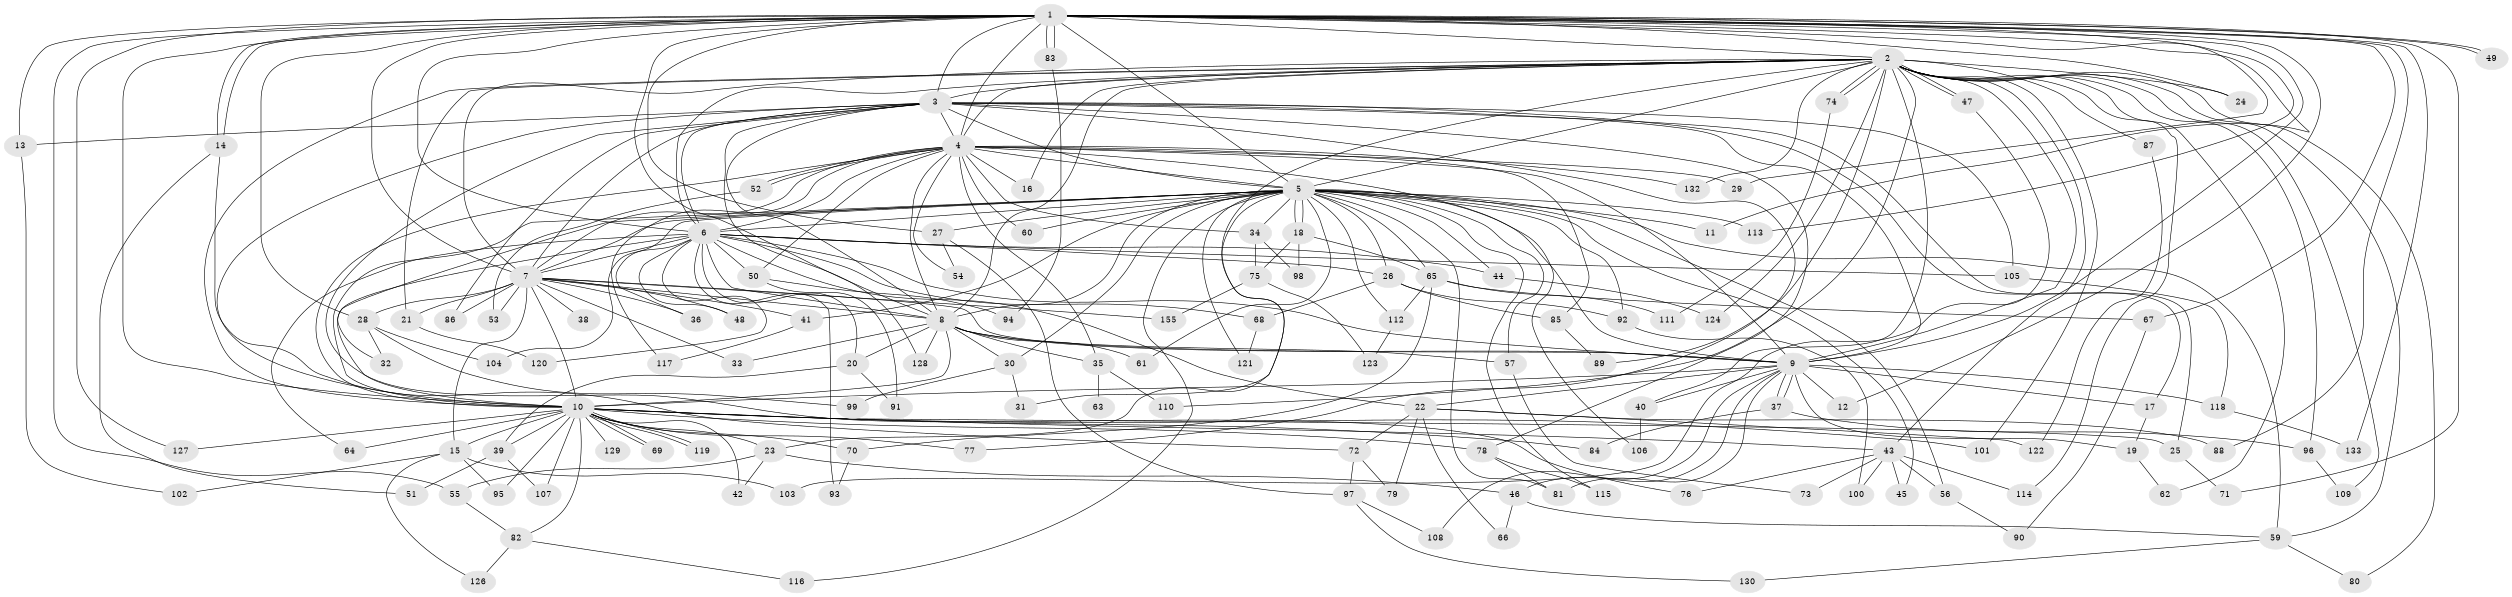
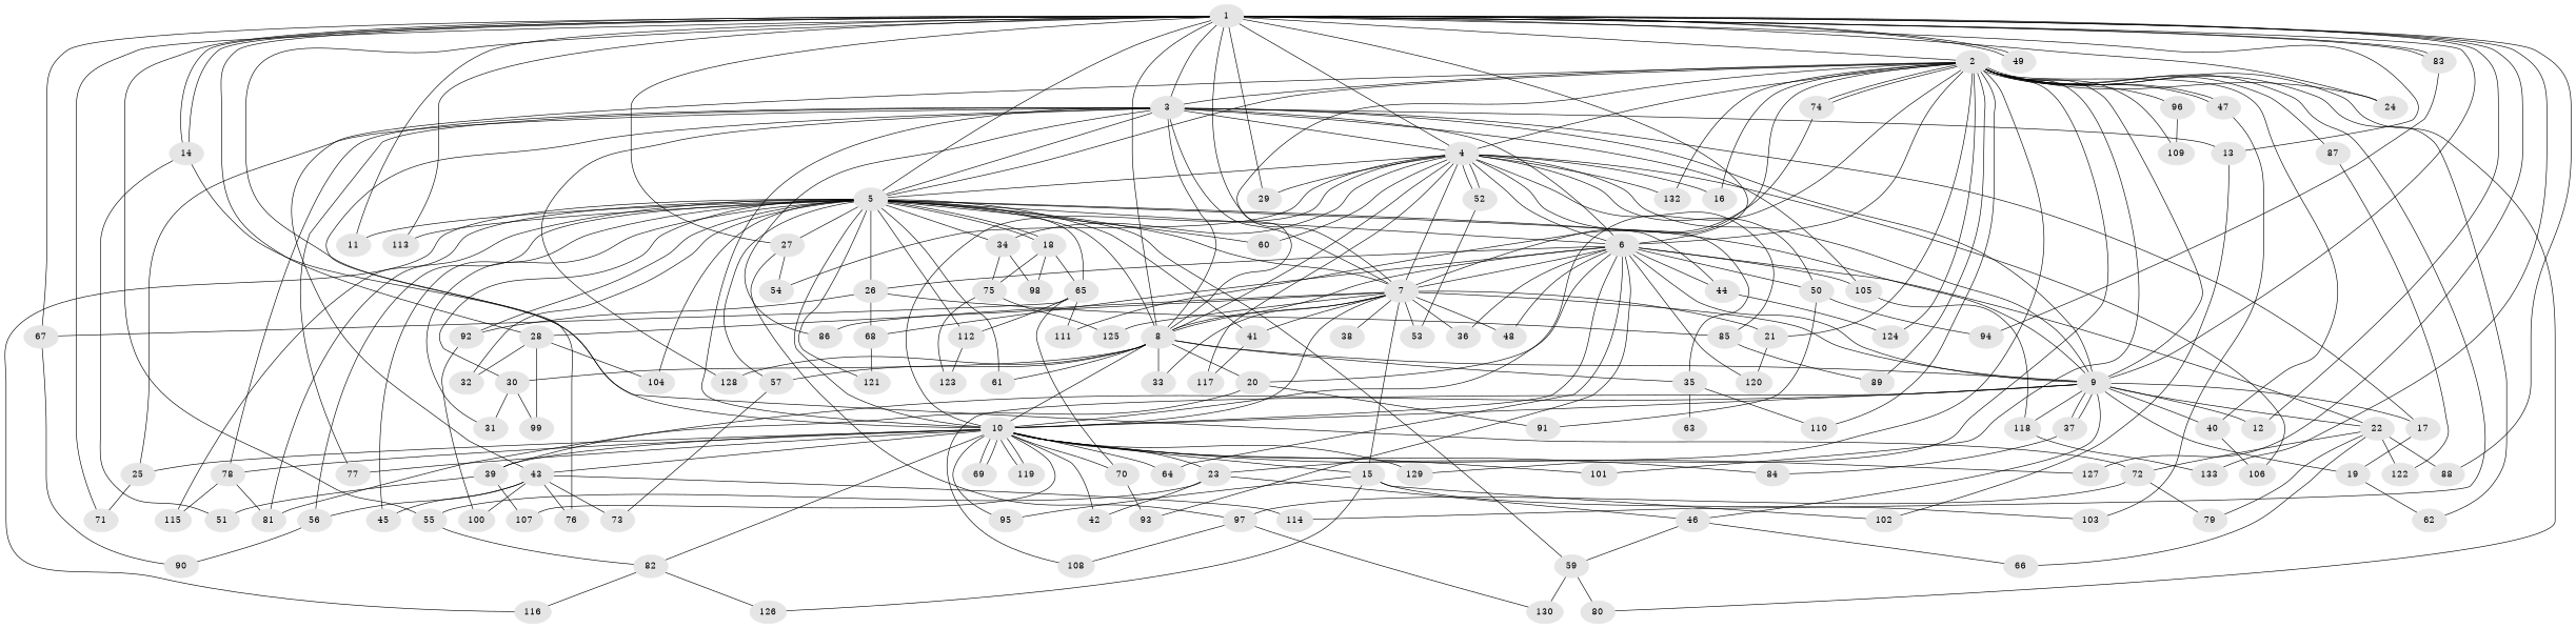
  graph {
    node [color=gray90 style=filled]
    1
    2
    3
    4
    5
    6
    7
    8
    9
    10
    11
    12
    13
    14
    24
    27
    28
    29
    49
    55
    67
    71
    83
    88
    113
    127
    133
    87
    16
    21
    23
    40
    43
    47
    62
    74
    80
    89
    96
    101
    109
    110
    114
    124
    129
    132
    17
    25
    76
    77
    78
    86
    105
    128
    34
    35
    50
    52
    54
    60
    85
    106
    117
    18
    26
    30
    31
    32
    41
    44
    45
    56
    57
    59
    61
    65
    81
    92
    104
    112
    115
    116
    121
    20
    22
    36
    48
    64
    68
    93
    120
    15
    33
    38
    53
-   125 [label=155]
+   125
    19
    37
    46
    108
    118
    39
    42
    69
    70
    82
    84
    95
    107
    119
    102
    72
    51
    97
    99
    90
    94
    122
    73
    100
    103
    111
    75
    98
    63
    91
    130
    123
    66
    79
    126
    1 -- 2
    1 -- 3
    1 -- 4
    1 -- 5
    1 -- 6
    1 -- 7
    1 -- 8
    1 -- 9
    1 -- 10
    1 -- 11
    1 -- 12
    1 -- 13
    1 -- 14
    1 -- 14
    1 -- 24
    1 -- 27
    1 -- 28
    1 -- 29
    1 -- 49
    1 -- 49
    1 -- 55
    1 -- 67
    1 -- 71
    1 -- 83
    1 -- 83
    1 -- 88
    1 -- 113
    1 -- 127
    1 -- 133
    2 -- 3
    2 -- 4
    2 -- 5
    2 -- 6
    2 -- 7
    2 -- 8
    2 -- 9
    2 -- 10
    2 -- 24
    2 -- 87
    2 -- 16
    2 -- 21
    2 -- 23
    2 -- 40
    2 -- 43
    2 -- 47
    2 -- 47
    2 -- 62
    2 -- 74
    2 -- 74
    2 -- 80
    2 -- 89
    2 -- 96
    2 -- 101
    2 -- 109
    2 -- 110
    2 -- 114
    2 -- 124
-   2 -- 59
+   2 -- 129
    2 -- 132
    3 -- 4
    3 -- 5
    3 -- 6
    3 -- 7
    3 -- 8
    3 -- 9
    3 -- 10
    3 -- 13
    3 -- 17
    3 -- 25
    3 -- 76
    3 -- 77
    3 -- 78
    3 -- 86
    3 -- 105
    3 -- 128
    4 -- 5
    4 -- 6
    4 -- 7
    4 -- 8
    4 -- 9
    4 -- 10
    4 -- 29
    4 -- 16
    4 -- 132
    4 -- 34
    4 -- 35
    4 -- 50
    4 -- 52
    4 -- 52
    4 -- 54
    4 -- 60
    4 -- 85
    4 -- 106
    4 -- 117
    5 -- 6
    5 -- 7
    5 -- 8
    5 -- 9
    5 -- 10
    5 -- 11
    5 -- 27
    5 -- 113
    5 -- 34
    5 -- 60
    5 -- 18
    5 -- 18
    5 -- 26
    5 -- 30
    5 -- 31
    5 -- 32
    5 -- 41
    5 -- 44
    5 -- 45
    5 -- 56
    5 -- 57
    5 -- 59
    5 -- 61
    5 -- 65
    5 -- 81
    5 -- 92
    5 -- 104
    5 -- 112
    5 -- 115
    5 -- 116
    5 -- 121
    6 -- 7
    6 -- 8
    6 -- 9
    6 -- 10
    6 -- 105
    6 -- 50
    6 -- 26
    6 -- 44
    6 -- 20
    6 -- 22
    6 -- 36
    6 -- 48
    6 -- 64
    6 -- 68
    6 -- 93
    6 -- 120
    7 -- 8
    7 -- 9
    7 -- 10
    7 -- 28
    7 -- 21
    7 -- 86
    7 -- 41
    7 -- 36
    7 -- 48
    7 -- 15
    7 -- 33
    7 -- 38
    7 -- 53
    7 -- 125
    8 -- 9
    8 -- 10
    8 -- 128
    8 -- 35
    8 -- 30
    8 -- 57
    8 -- 61
    8 -- 20
    8 -- 33
    9 -- 10
    9 -- 12
    9 -- 40
    9 -- 17
    9 -- 81
    9 -- 22
    9 -- 19
    9 -- 37
    9 -- 37
    9 -- 46
    9 -- 108
    9 -- 118
    10 -- 127
    10 -- 23
    10 -- 43
    10 -- 101
    10 -- 129
    10 -- 25
    10 -- 77
    10 -- 78
    10 -- 64
    10 -- 15
    10 -- 39
    10 -- 42
    10 -- 69
    10 -- 69
    10 -- 70
    10 -- 82
    10 -- 84
    10 -- 95
    10 -- 107
    10 -- 119
    10 -- 119
    13 -- 102
    14 -- 72
    14 -- 51
    27 -- 54
    27 -- 97
    28 -- 32
    28 -- 104
    28 -- 99
    55 -- 82
    67 -- 90
    83 -- 94
    87 -- 122
    21 -- 120
    23 -- 55
    23 -- 46
    23 -- 42
    40 -- 106
    43 -- 114
    43 -- 76
    43 -- 45
    43 -- 56
    43 -- 73
    43 -- 100
    47 -- 103
    74 -- 111
    96 -- 109
    17 -- 19
    25 -- 71
    78 -- 81
    78 -- 115
    105 -- 118
    34 -- 75
    34 -- 98
    35 -- 110
    35 -- 63
    50 -- 94
    50 -- 91
    52 -- 53
    85 -- 89
    18 -- 65
    18 -- 75
    18 -- 98
    26 -- 85
    26 -- 92
    26 -- 68
    30 -- 31
    30 -- 99
    41 -- 117
    44 -- 124
    56 -- 90
    57 -- 73
    59 -- 80
    59 -- 130
    65 -- 67
    65 -- 112
    65 -- 70
    65 -- 111
    92 -- 100
    112 -- 123
    20 -- 39
    20 -- 91
    22 -- 88
    22 -- 72
    22 -- 122
    22 -- 66
    22 -- 79
    68 -- 121
    15 -- 95
    15 -- 102
    15 -- 103
    15 -- 126
    19 -- 62
-   37 -- 96
    37 -- 84
    46 -- 59
    46 -- 66
    118 -- 133
    39 -- 107
    39 -- 51
    70 -- 93
    82 -- 116
    82 -- 126
    72 -- 97
    72 -- 79
    97 -- 108
    97 -- 130
    75 -- 125
    75 -- 123
  }
